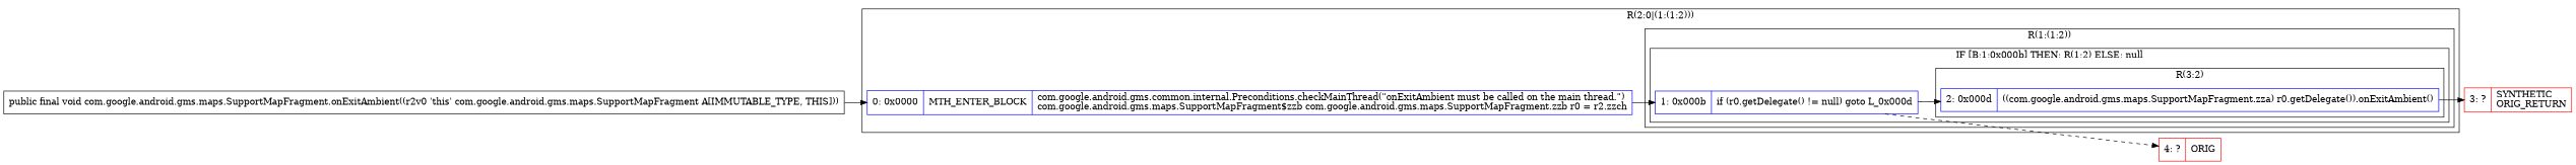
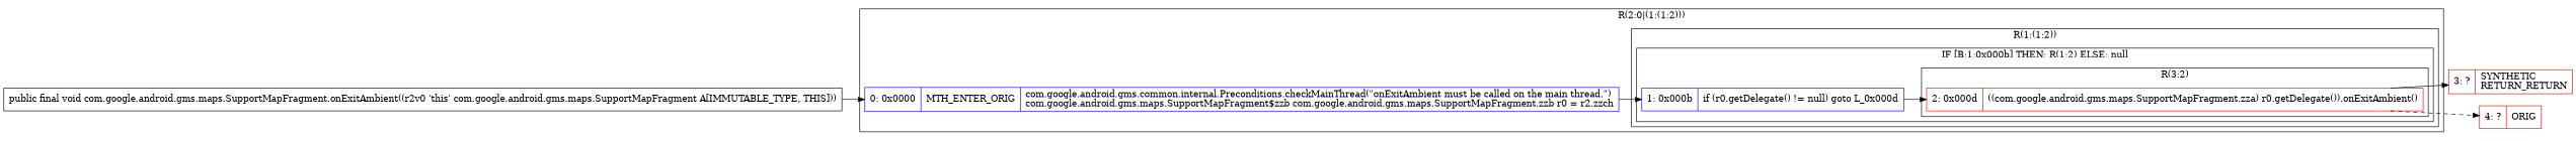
  digraph {
    rankdir=LR
    node [color=blue shape=record]
-   n1 [label="{2\:\ 0x000d|((com.google.android.gms.maps.SupportMapFragment.zza) r0.getDelegate()).onExitAmbient()\l}"]
+   n1 [color=red label="{2\:\ 0x000d|((com.google.android.gms.maps.SupportMapFragment.zza) r0.getDelegate()).onExitAmbient()\l}"]
    n2 [label="{1\:\ 0x000b|if (r0.getDelegate() != null) goto L_0x000d\l}"]
-   n3 [label="{0\:\ 0x0000|MTH_ENTER_BLOCK\l|com.google.android.gms.common.internal.Preconditions.checkMainThread(\"onExitAmbient must be called on the main thread.\")\lcom.google.android.gms.maps.SupportMapFragment$zzb com.google.android.gms.maps.SupportMapFragment.zzb r0 = r2.zzch\l}"]
-   n4 [color=red label="{3\:\ ?|SYNTHETIC\lORIG_RETURN\l}"]
+   n3 [label="{0\:\ 0x0000|MTH_ENTER_ORIG\l|com.google.android.gms.common.internal.Preconditions.checkMainThread(\"onExitAmbient must be called on the main thread.\")\lcom.google.android.gms.maps.SupportMapFragment$zzb com.google.android.gms.maps.SupportMapFragment.zzb r0 = r2.zzch\l}"]
+   n4 [color=red label="{3\:\ ?|SYNTHETIC\lRETURN_RETURN\l}"]
    n5 [color=red label="{4\:\ ?|ORIG\l}"]
    n6 [label="{public final void com.google.android.gms.maps.SupportMapFragment.onExitAmbient((r2v0 'this' com.google.android.gms.maps.SupportMapFragment A[IMMUTABLE_TYPE, THIS])) }" color=""]
    subgraph cluster_1 {
      label="R(2:0|(1:(1:2)))"
      n3
      subgraph cluster_2 {
        label="R(1:(1:2))"
        subgraph cluster_3 {
          label="IF [B:1:0x000b] THEN: R(1:2) ELSE: null"
          n2
          subgraph cluster_4 {
            label="R(3:2)"
            n1
          }
        }
      }
    }
    n1 -> n4
    n2 -> n1
-   n2 -> n5 [style=dashed]
+   n1 -> n5 [style=dashed]
    n3 -> n2
    n6 -> n3
  }
